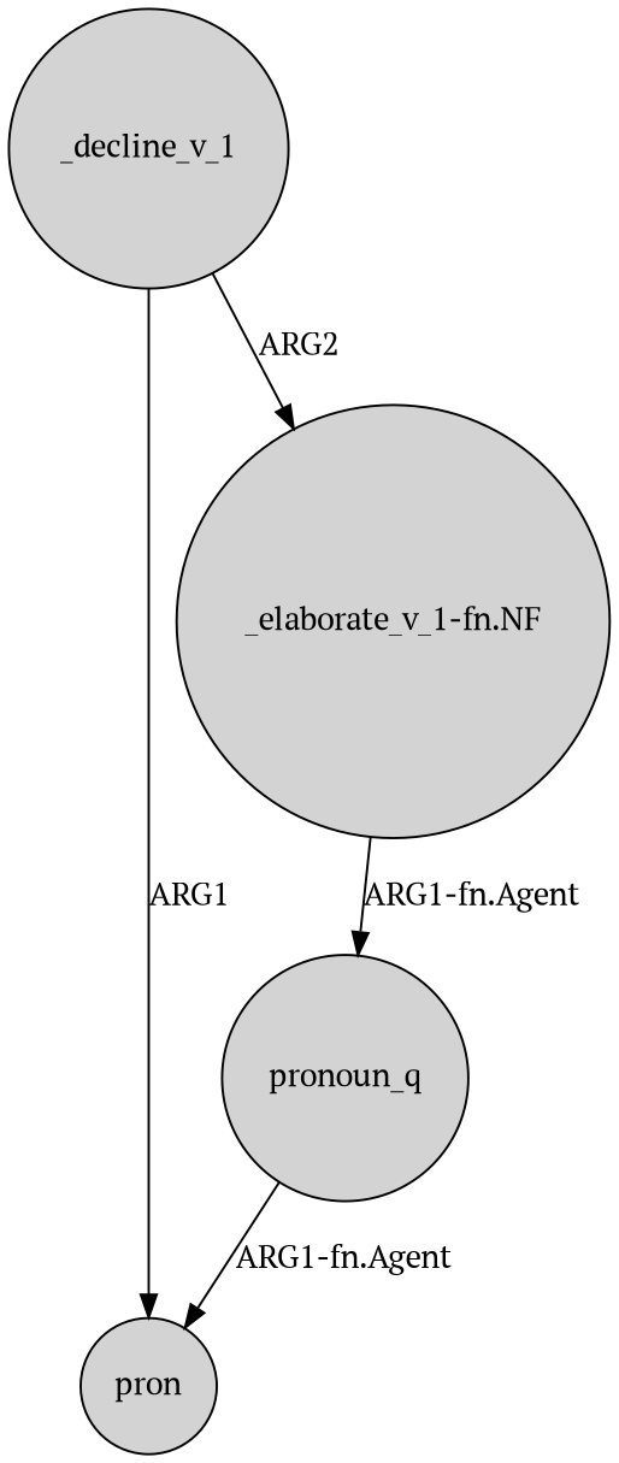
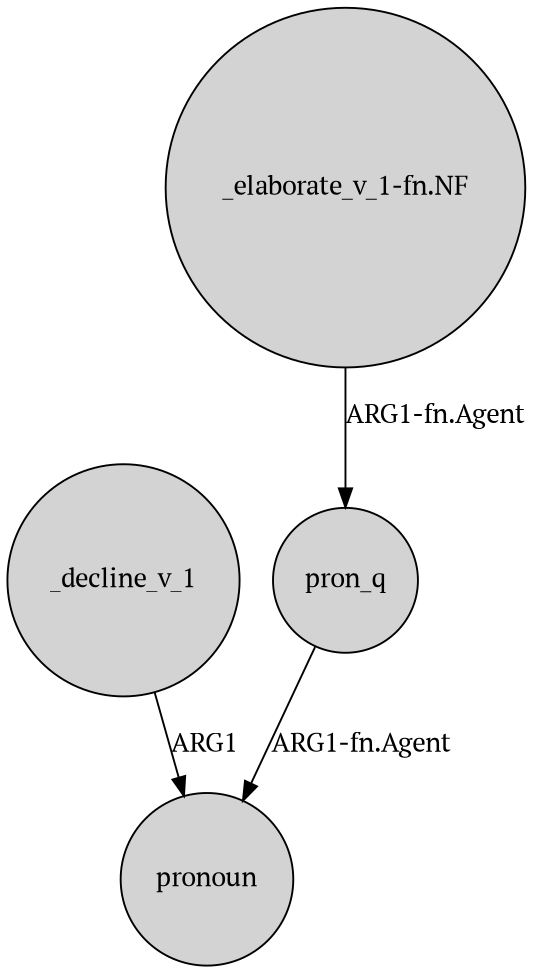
  digraph {
    fontname="PT Serif"
    node [fontname="PT Serif" shape=circle style=filled]
    edge [fontname="PT Serif"]
    _decline_v_1
-   pron
+   pron [label=pronoun]
    "_elaborate_v_1-fn.NF"
-   pronoun_q
+   pronoun_q [label=pron_q]
    _decline_v_1 -> pron [label=ARG1]
-   _decline_v_1 -> "_elaborate_v_1-fn.NF" [label=ARG2]
    "_elaborate_v_1-fn.NF" -> pronoun_q [label="ARG1-fn.Agent"]
    pronoun_q -> pron [label="ARG1-fn.Agent"]
  }
